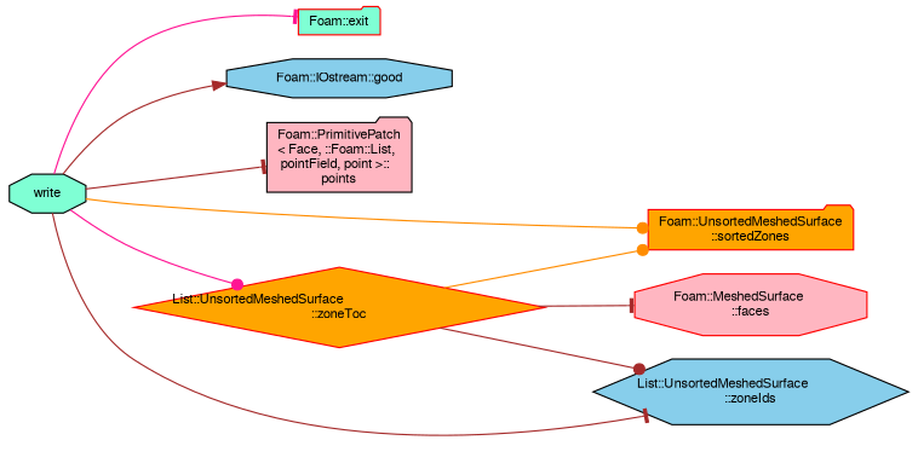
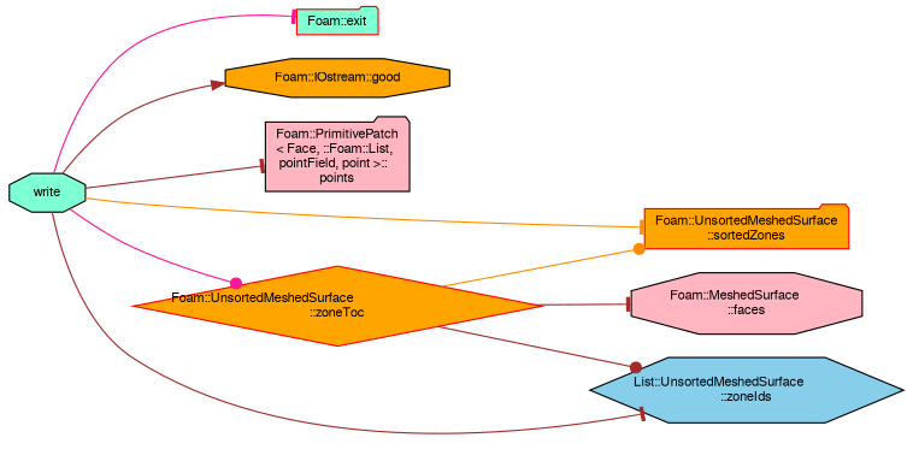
  digraph {
    rankdir=LR
    node [color=black fillcolor=aquamarine fontname=FreeSans fontsize=10 shape=octagon style=filled]
    edge [arrowhead=tee color=brown fontname=FreeSans fontsize=10 labelfontname=FreeSans labelfontsize=10 style=solid]
    n1 [fontcolor=black height=0.2 label=write width=0.4]
    n2 [color=red height=0.2 label="Foam::exit" shape=folder width=0.4]
-   n3 [fillcolor=skyblue height=0.2 label="Foam::IOstream::good" width=0.4]
+   n3 [fillcolor=orange height=0.2 label="Foam::IOstream::good" width=0.4]
    n4 [fillcolor=lightpink height=0.2 label="Foam::PrimitivePatch\l\< Face, ::Foam::List,\l pointField, point \>::\lpoints" shape=folder width=0.4]
    n5 [color=red fillcolor=orange height=0.2 label="Foam::UnsortedMeshedSurface\l::sortedZones" shape=folder width=0.4]
    n6 [fillcolor=skyblue height=0.2 label="List::UnsortedMeshedSurface\l::zoneIds" shape=hexagon width=0.4]
-   n7 [color=red fillcolor=orange height=0.2 label="List::UnsortedMeshedSurface\l::zoneToc" shape=diamond width=0.4]
-   n8 [color=red fillcolor=lightpink height=0.2 label="Foam::MeshedSurface\l::faces" width=0.4]
+   n7 [color=red fillcolor=orange height=0.2 label="Foam::UnsortedMeshedSurface\l::zoneToc" shape=diamond width=0.4]
+   n8 [fillcolor=lightpink height=0.2 label="Foam::MeshedSurface\l::faces" width=0.4]
    n1 -> n2 [color=deeppink]
    n1 -> n3 [arrowhead=normal]
    n1 -> n4
-   n1 -> n5 [arrowhead=dot color=darkorange]
+   n1 -> n5 [color=darkorange]
    n1 -> n6
    n1 -> n7 [arrowhead=dot color=deeppink]
    n7 -> n5 [arrowhead=dot color=darkorange]
    n7 -> n6 [arrowhead=dot]
    n7 -> n8
  }
